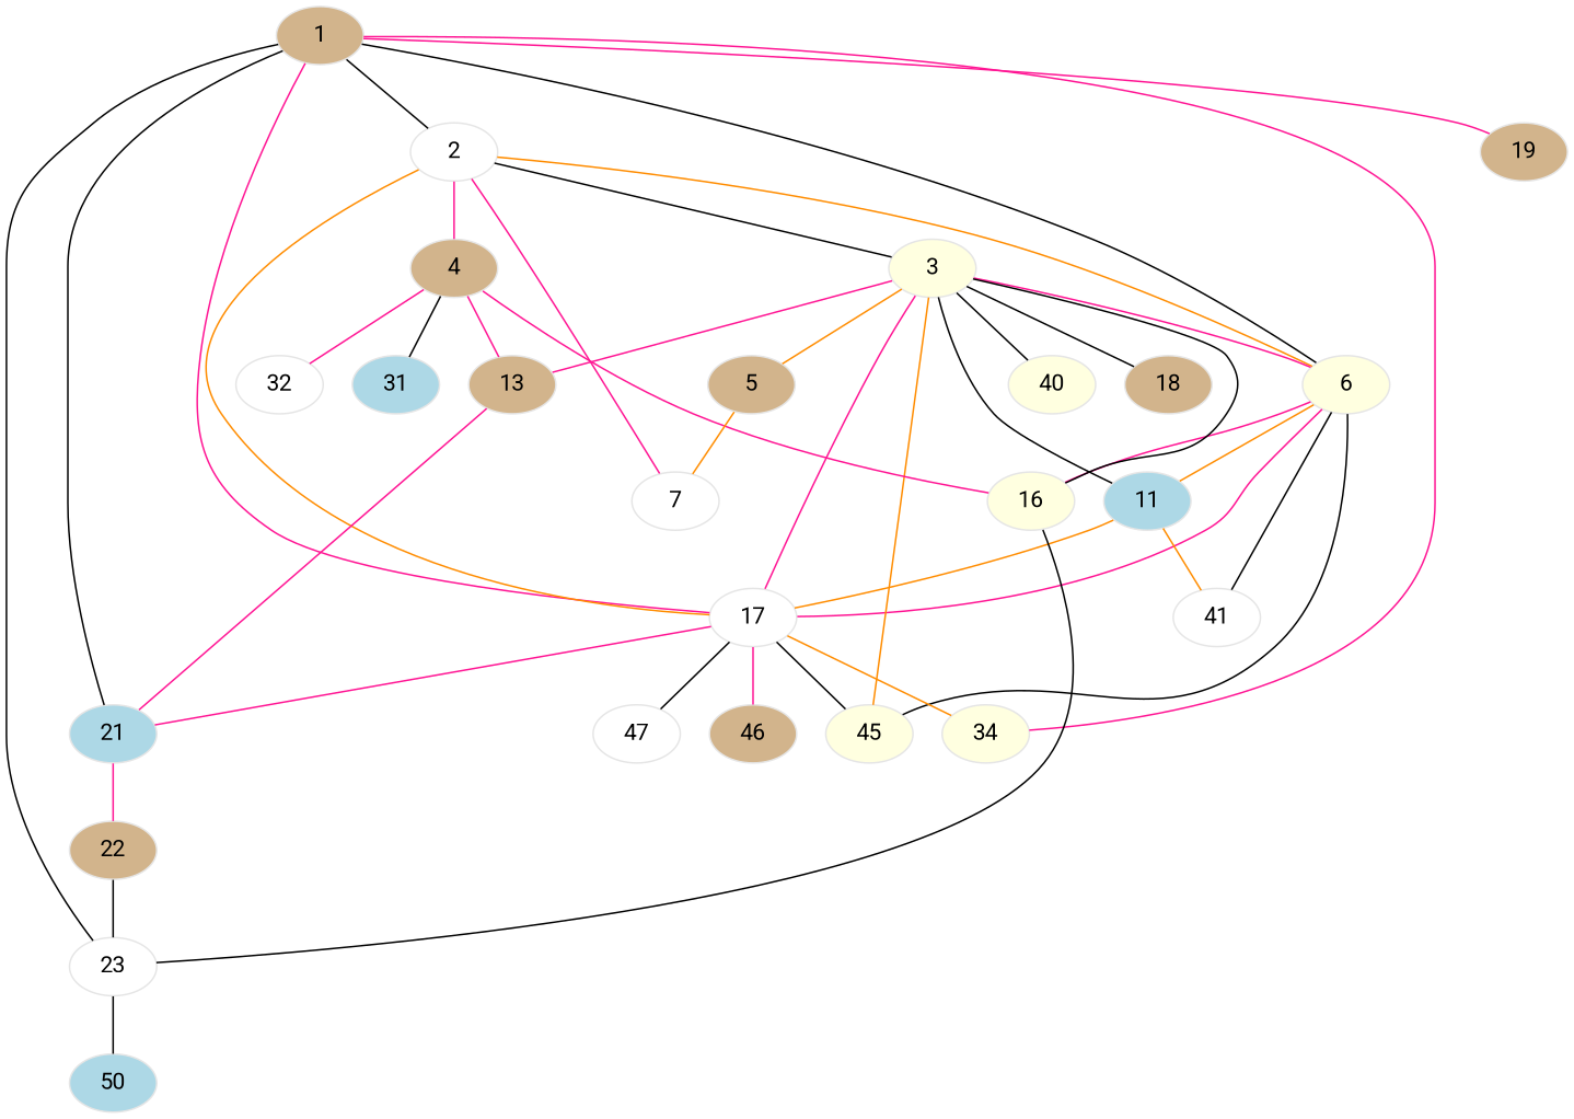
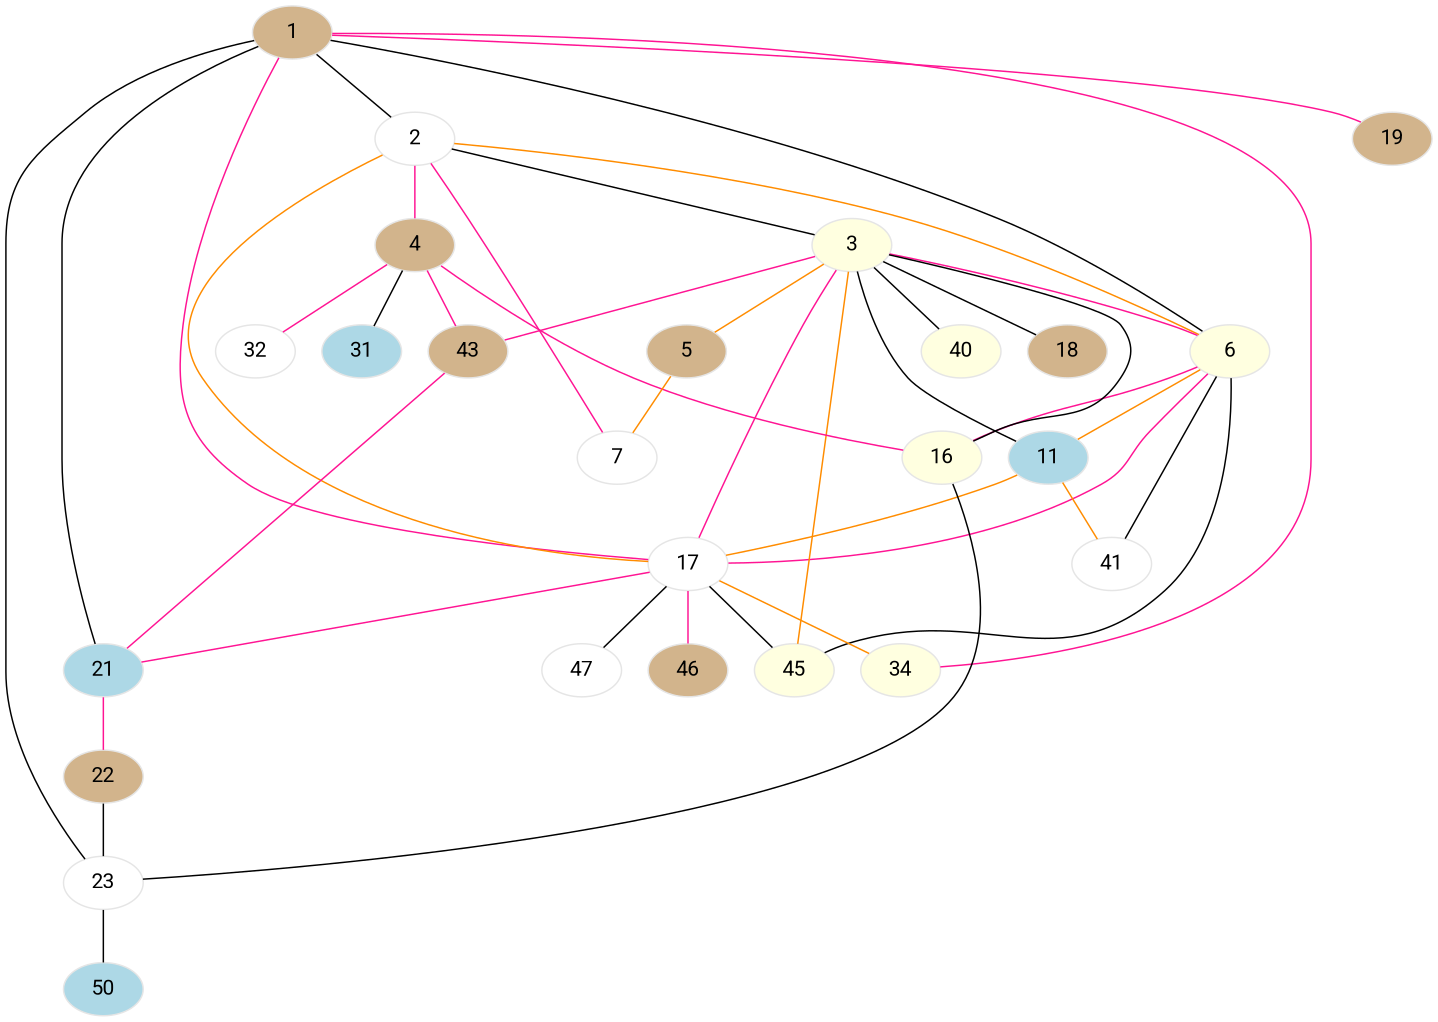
  graph {
    fontname=Roboto
    node [color=gray90 fillcolor=tan fontname=Roboto style=filled]
    edge [color=black fontname=Roboto]
    1 [super="+9+20+12"]
    2 [fillcolor=white]
    6 [fillcolor=lightyellow super="+8"]
    17 [fillcolor=white super="+26+28+30+29"]
    19
    21 [fillcolor=lightblue super="+36+25+37"]
    23 [fillcolor=white super="+35"]
    34 [fillcolor=lightyellow super="+51"]
    3 [fillcolor=lightyellow super="+15"]
    4
    7 [fillcolor=white super="+24"]
    11 [fillcolor=lightblue super="+44"]
    16 [fillcolor=lightyellow super="+27"]
    45 [fillcolor=lightyellow]
    41 [fillcolor=white]
    46
    47 [fillcolor=white]
    22
    50 [fillcolor=lightblue]
    5
-   13 [super="+14"]
+   13 [super="+14" label=43]
    18 [super="+38"]
    40 [fillcolor=lightyellow]
    31 [fillcolor=lightblue]
    n25 [fillcolor=white label=32]
    1 -- 2 [weight=2]
    1 -- 6
    1 -- 17 [color=deeppink]
    1 -- 19 [color=deeppink]
    1 -- 21 [weight=3]
    1 -- 23
    1 -- 34 [color=deeppink]
    2 -- 6 [color=darkorange]
    2 -- 17 [color=darkorange]
    2 -- 3
    2 -- 4 [color=deeppink]
    2 -- 7 [color=deeppink]
    6 -- 17 [color=deeppink]
    6 -- 11 [color=darkorange]
    6 -- 16 [color=deeppink]
    6 -- 45
    6 -- 41
    17 -- 21 [color=deeppink weight=2]
    17 -- 34 [color=darkorange]
    17 -- 45
    17 -- 46 [color=deeppink]
    17 -- 47
    21 -- 22 [color=deeppink]
    23 -- 50
    3 -- 6 [color=deeppink]
    3 -- 17 [color=deeppink]
    3 -- 11
    3 -- 16
    3 -- 45 [color=darkorange]
    3 -- 5 [color=darkorange]
    3 -- 13 [color=deeppink]
    3 -- 18
    3 -- 40
    4 -- 16 [color=deeppink]
    4 -- 13 [color=deeppink]
    4 -- 31
    4 -- n25 [color=deeppink]
    11 -- 17 [color=darkorange]
    11 -- 41 [color=darkorange]
    16 -- 23
    22 -- 23
    5 -- 7 [color=darkorange]
    13 -- 21 [color=deeppink]
  }
